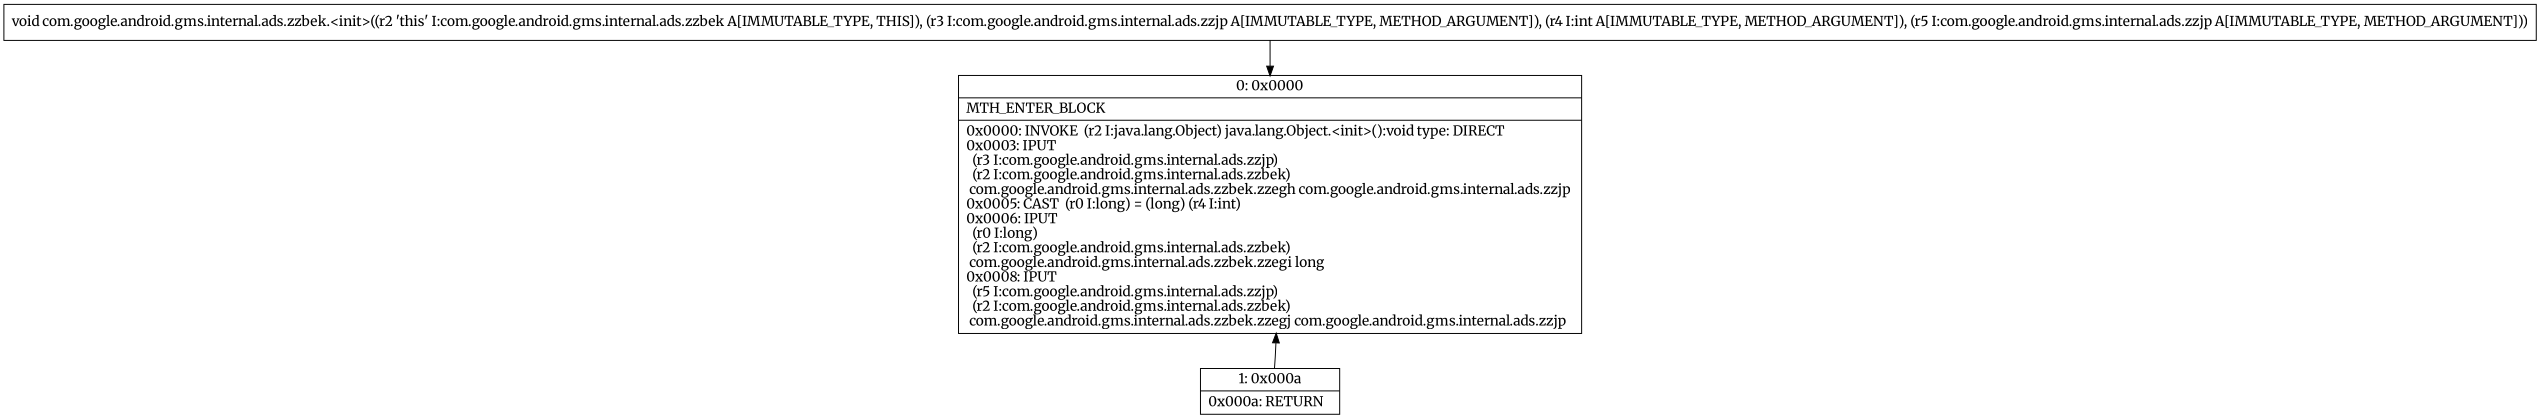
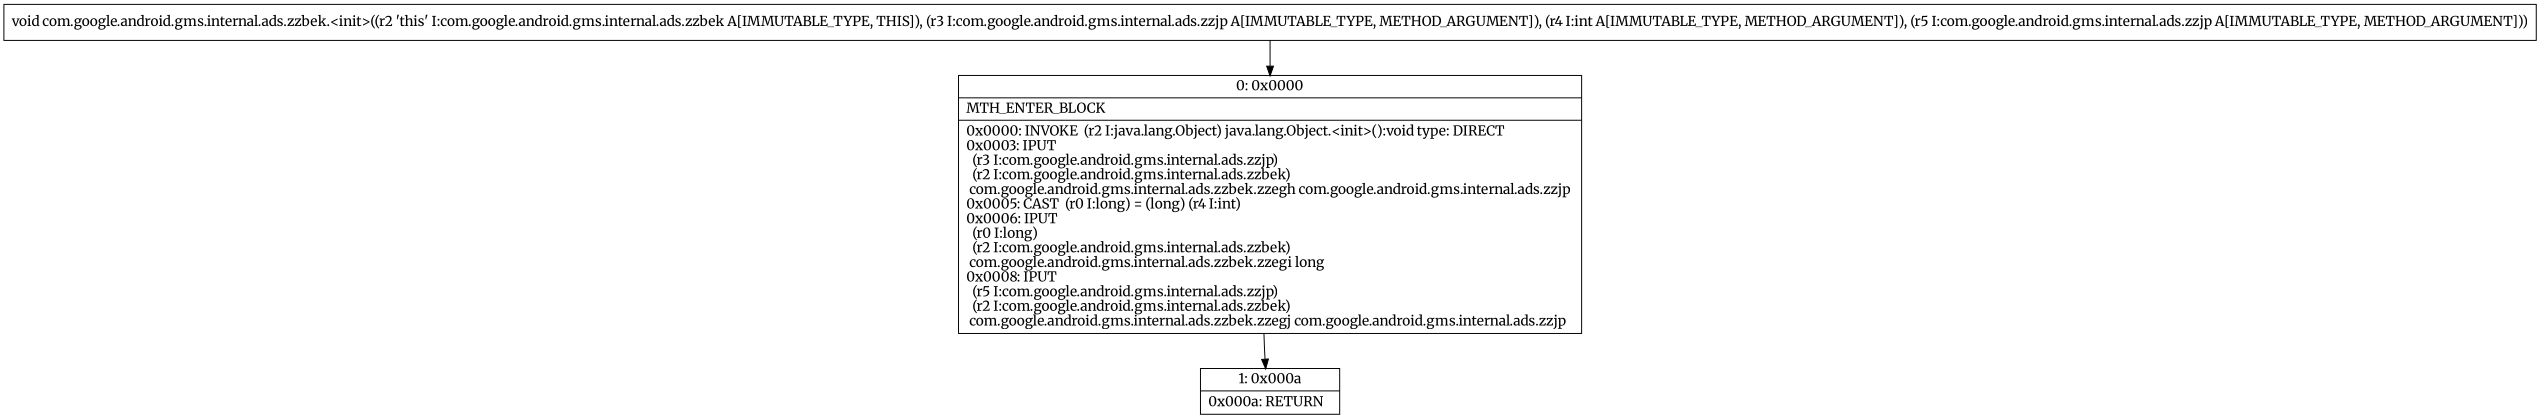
  digraph {
    fontname=Merriweather
    node [shape=record fontname=Merriweather]
    edge [fontname=Merriweather]
    n1 [label="{0\:\ 0x0000|MTH_ENTER_BLOCK\l|0x0000: INVOKE  (r2 I:java.lang.Object) java.lang.Object.\<init\>():void type: DIRECT \l0x0003: IPUT  \l  (r3 I:com.google.android.gms.internal.ads.zzjp)\l  (r2 I:com.google.android.gms.internal.ads.zzbek)\l com.google.android.gms.internal.ads.zzbek.zzegh com.google.android.gms.internal.ads.zzjp \l0x0005: CAST  (r0 I:long) = (long) (r4 I:int) \l0x0006: IPUT  \l  (r0 I:long)\l  (r2 I:com.google.android.gms.internal.ads.zzbek)\l com.google.android.gms.internal.ads.zzbek.zzegi long \l0x0008: IPUT  \l  (r5 I:com.google.android.gms.internal.ads.zzjp)\l  (r2 I:com.google.android.gms.internal.ads.zzbek)\l com.google.android.gms.internal.ads.zzbek.zzegj com.google.android.gms.internal.ads.zzjp \l}"]
    n2 [label="{1\:\ 0x000a|0x000a: RETURN   \l}"]
    n3 [label="{void com.google.android.gms.internal.ads.zzbek.\<init\>((r2 'this' I:com.google.android.gms.internal.ads.zzbek A[IMMUTABLE_TYPE, THIS]), (r3 I:com.google.android.gms.internal.ads.zzjp A[IMMUTABLE_TYPE, METHOD_ARGUMENT]), (r4 I:int A[IMMUTABLE_TYPE, METHOD_ARGUMENT]), (r5 I:com.google.android.gms.internal.ads.zzjp A[IMMUTABLE_TYPE, METHOD_ARGUMENT])) }"]
-   n2 -> n1
+   n1 -> n2
    n3 -> n1
  }
